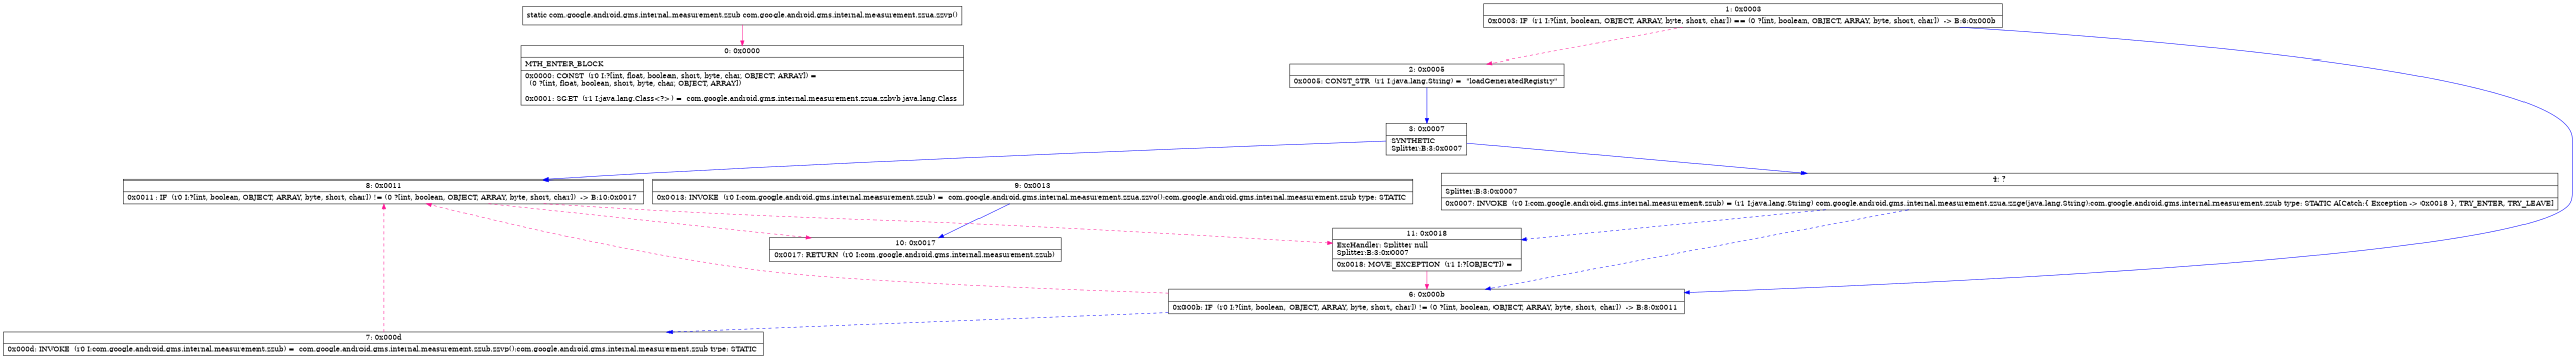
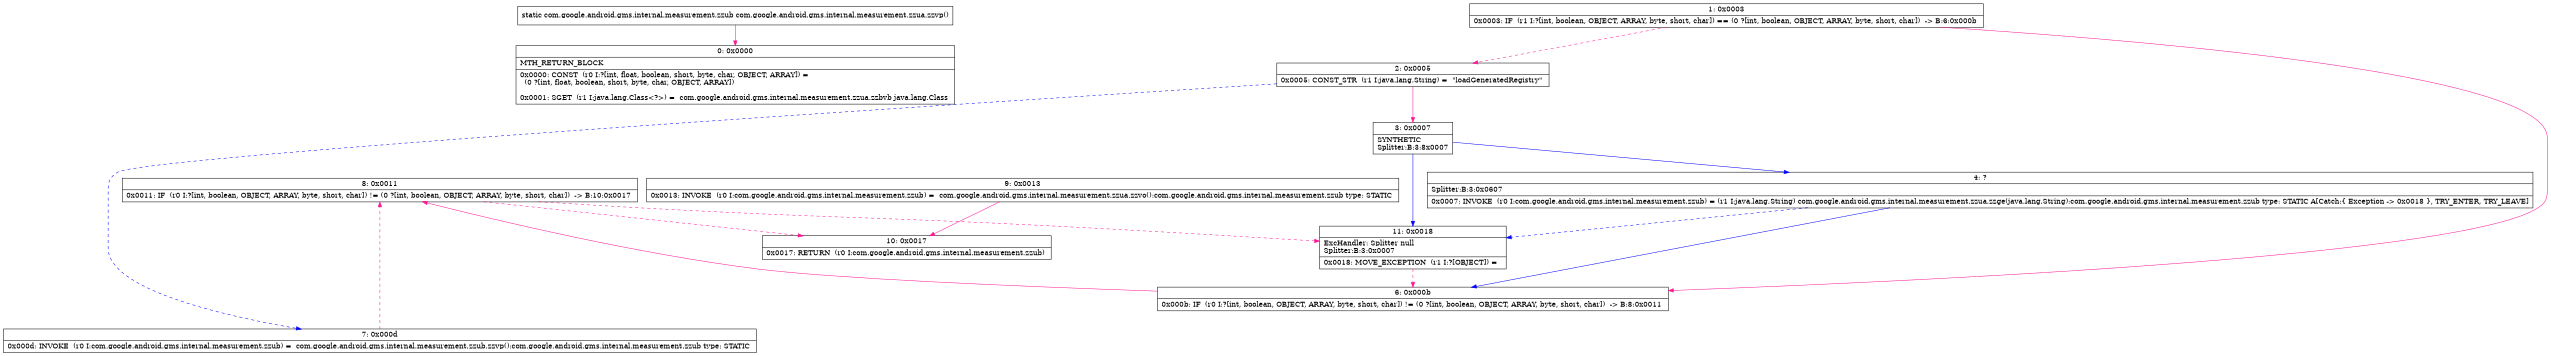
  digraph {
    node [shape=record]
    edge [color=deeppink]
-   n1 [label="{0\:\ 0x0000|MTH_ENTER_BLOCK\l|0x0000: CONST  (r0 I:?[int, float, boolean, short, byte, char, OBJECT, ARRAY]) = \l  (0 ?[int, float, boolean, short, byte, char, OBJECT, ARRAY])\l \l0x0001: SGET  (r1 I:java.lang.Class\<?\>) =  com.google.android.gms.internal.measurement.zzua.zzbvb java.lang.Class \l}"]
+   n1 [label="{0\:\ 0x0000|MTH_RETURN_BLOCK\l|0x0000: CONST  (r0 I:?[int, float, boolean, short, byte, char, OBJECT, ARRAY]) = \l  (0 ?[int, float, boolean, short, byte, char, OBJECT, ARRAY])\l \l0x0001: SGET  (r1 I:java.lang.Class\<?\>) =  com.google.android.gms.internal.measurement.zzua.zzbvb java.lang.Class \l}"]
    n2 [label="{1\:\ 0x0003|0x0003: IF  (r1 I:?[int, boolean, OBJECT, ARRAY, byte, short, char]) == (0 ?[int, boolean, OBJECT, ARRAY, byte, short, char])  \-\> B:6:0x000b \l}"]
    n3 [label="{2\:\ 0x0005|0x0005: CONST_STR  (r1 I:java.lang.String) =  \"loadGeneratedRegistry\" \l}"]
    n4 [label="{6\:\ 0x000b|0x000b: IF  (r0 I:?[int, boolean, OBJECT, ARRAY, byte, short, char]) != (0 ?[int, boolean, OBJECT, ARRAY, byte, short, char])  \-\> B:8:0x0011 \l}"]
-   n5 [label="{3\:\ 0x0007|SYNTHETIC\lSplitter:B:3:0x0007\l}"]
+   n5 [label="{3\:\ 0x0007|SYNTHETIC\lSplitter:B:3:8x0007\l}"]
    n6 [label="{7\:\ 0x000d|0x000d: INVOKE  (r0 I:com.google.android.gms.internal.measurement.zzub) =  com.google.android.gms.internal.measurement.zzub.zzvp():com.google.android.gms.internal.measurement.zzub type: STATIC \l}"]
    n7 [label="{8\:\ 0x0011|0x0011: IF  (r0 I:?[int, boolean, OBJECT, ARRAY, byte, short, char]) != (0 ?[int, boolean, OBJECT, ARRAY, byte, short, char])  \-\> B:10:0x0017 \l}"]
-   n8 [label="{4\:\ ?|Splitter:B:3:0x0007\l|0x0007: INVOKE  (r0 I:com.google.android.gms.internal.measurement.zzub) = (r1 I:java.lang.String) com.google.android.gms.internal.measurement.zzua.zzge(java.lang.String):com.google.android.gms.internal.measurement.zzub type: STATIC A[Catch:\{ Exception \-\> 0x0018 \}, TRY_ENTER, TRY_LEAVE]\l}"]
+   n8 [label="{4\:\ ?|Splitter:B:3:0x0607\l|0x0007: INVOKE  (r0 I:com.google.android.gms.internal.measurement.zzub) = (r1 I:java.lang.String) com.google.android.gms.internal.measurement.zzua.zzge(java.lang.String):com.google.android.gms.internal.measurement.zzub type: STATIC A[Catch:\{ Exception \-\> 0x0018 \}, TRY_ENTER, TRY_LEAVE]\l}"]
    n9 [label="{11\:\ 0x0018|ExcHandler: Splitter null\lSplitter:B:3:0x0007\l|0x0018: MOVE_EXCEPTION  (r1 I:?[OBJECT]) =  \l}"]
    n10 [label="{10\:\ 0x0017|0x0017: RETURN  (r0 I:com.google.android.gms.internal.measurement.zzub) \l}"]
    n11 [label="{9\:\ 0x0013|0x0013: INVOKE  (r0 I:com.google.android.gms.internal.measurement.zzub) =  com.google.android.gms.internal.measurement.zzua.zzvo():com.google.android.gms.internal.measurement.zzub type: STATIC \l}"]
    n12 [label="{static com.google.android.gms.internal.measurement.zzub com.google.android.gms.internal.measurement.zzua.zzvp() }"]
    n2 -> n3 [style=dashed]
-   n2 -> n4 [color=blue]
-   n3 -> n5 [color=blue]
-   n4 -> n6 [color=blue style=dashed]
-   n4 -> n7 [style=dashed]
+   n2 -> n4
+   n3 -> n5
+   n3 -> n6 [color=blue style=dashed]
+   n4 -> n7
    n5 -> n8 [color=blue]
-   n5 -> n7 [color=blue]
+   n5 -> n9 [color=blue]
    n6 -> n7 [style=dashed]
    n7 -> n9 [style=dashed]
    n7 -> n10 [style=dashed]
-   n8 -> n4 [color=blue style=dashed]
+   n8 -> n4 [color=blue]
    n8 -> n9 [color=blue style=dashed]
-   n9 -> n4
-   n11 -> n10 [color=blue]
+   n9 -> n4 [style=dashed]
+   n11 -> n10
    n12 -> n1
  }
